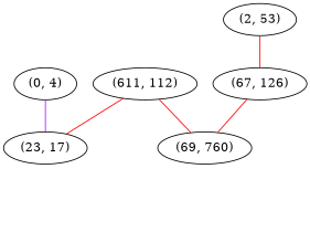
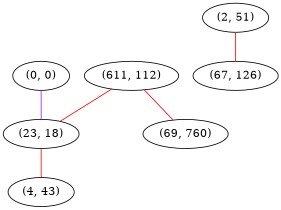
  graph {
    edge [color=red weight=1]
-   "(0, 0)" [label="(0, 4)"]
-   "(23, 18)" [label="(23, 17)"]
+   "(0, 0)"
+   "(23, 18)"
+   "(4, 43)"
    n4 [label="(67, 126)"]
-   "(2, 51)" [label="(2, 53)"]
+   "(2, 51)"
    n6 [label="(69, 760)"]
    n7 [label="(611, 112)"]
    "(0, 0)" -- "(23, 18)" [color=purple weight=4]
-   n4 -- n6
+   "(23, 18)" -- "(4, 43)"
    "(2, 51)" -- n4
    n7 -- "(23, 18)"
    n7 -- n6
  }
